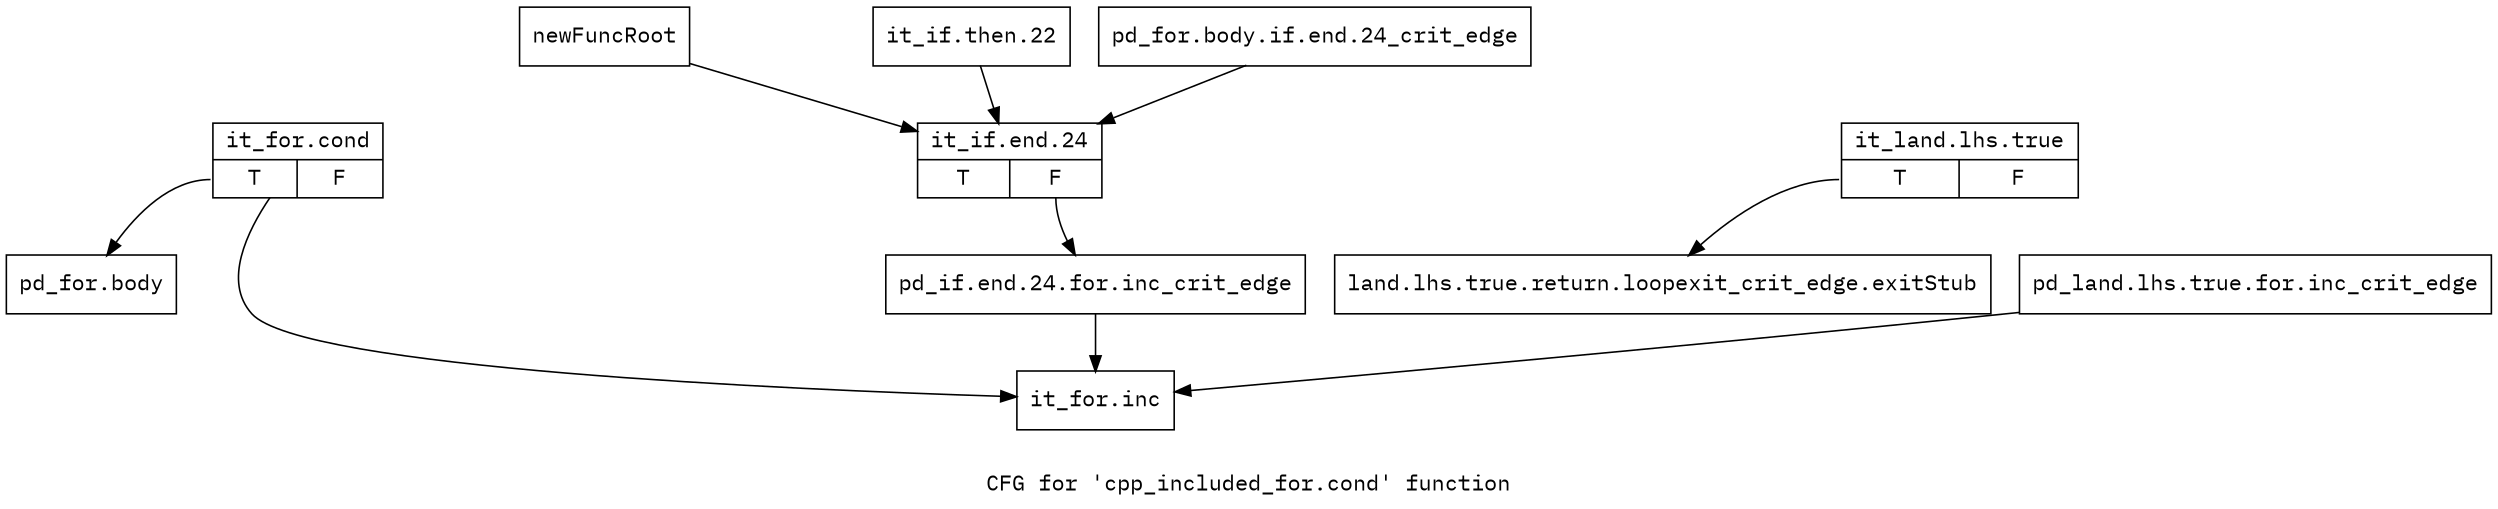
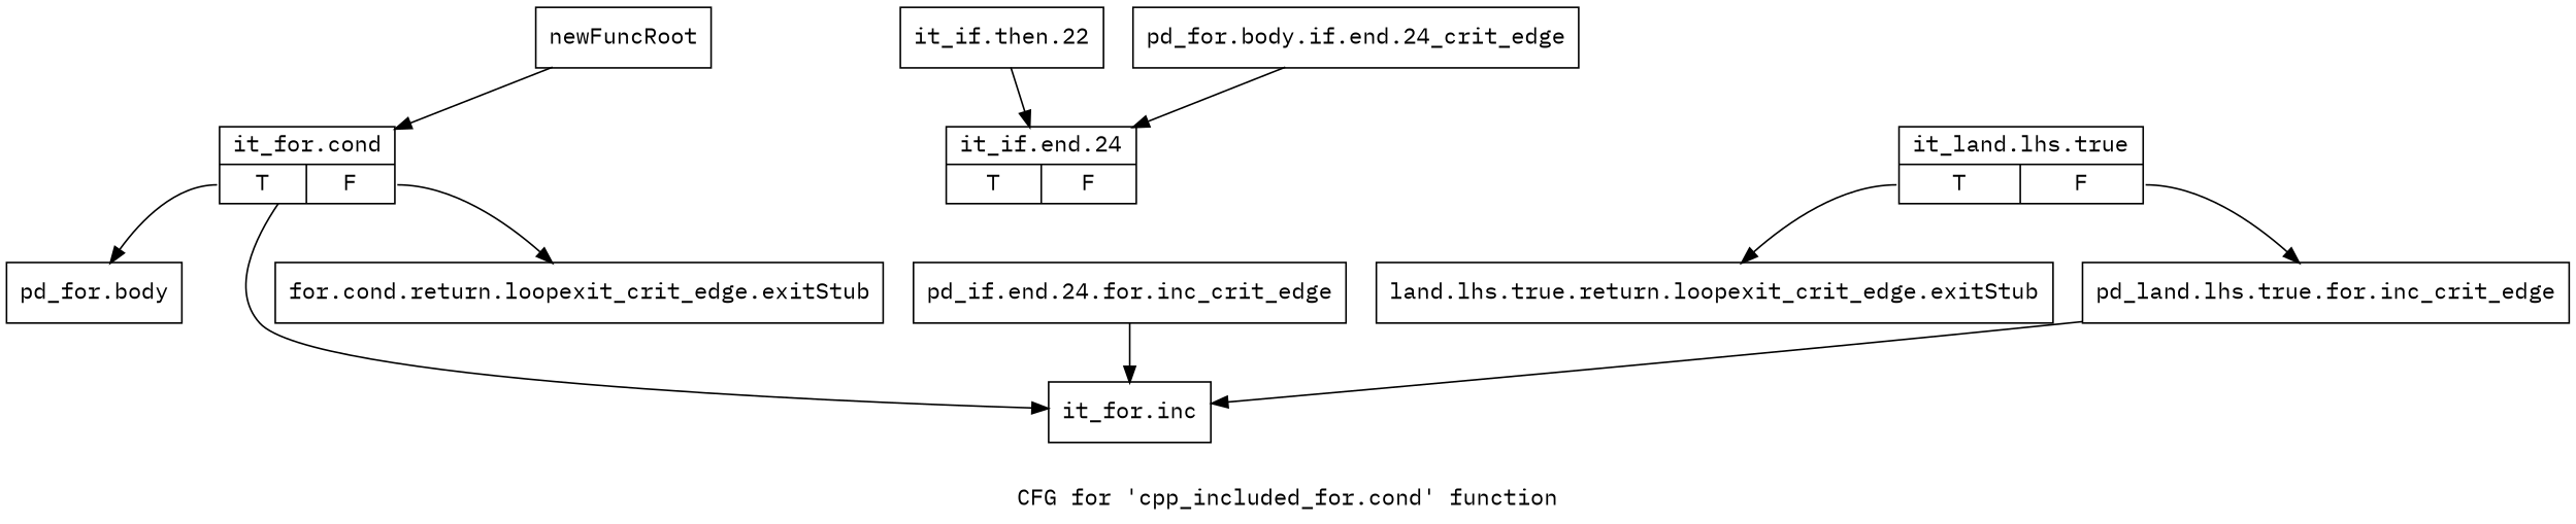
  digraph {
    fontname="IBM Plex Mono"
    label="CFG for 'cpp_included_for.cond' function"
    node [fontname="IBM Plex Mono" shape=record]
    edge [fontname="IBM Plex Mono"]
    n1 [label="{newFuncRoot}"]
    n2 [label="{it_for.cond|{<s0>T|<s1>F}}"]
+   n3 [label="{for.cond.return.loopexit_crit_edge.exitStub}"]
    n4 [label="{pd_for.body}"]
    n5 [label="{it_for.inc}"]
    n6 [label="{land.lhs.true.return.loopexit_crit_edge.exitStub}"]
    n7 [label="{it_if.then.22}"]
    n8 [label="{it_if.end.24|{<s0>T|<s1>F}}"]
    n9 [label="{pd_for.body.if.end.24_crit_edge}"]
    n10 [label="{pd_if.end.24.for.inc_crit_edge}"]
    n11 [label="{it_land.lhs.true|{<s0>T|<s1>F}}"]
    n12 [label="{pd_land.lhs.true.for.inc_crit_edge}"]
-   n1 -> n8
+   n1 -> n2
+   n2 -> n3 [tailport=s1]
    n2 -> n4 [tailport=s0]
    n2 -> n5
    n7 -> n8
-   n8 -> n10 [tailport=s1]
    n9 -> n8
    n10 -> n5
    n11 -> n6 [tailport=s0]
+   n11 -> n12 [tailport=s1]
    n12 -> n5
  }
